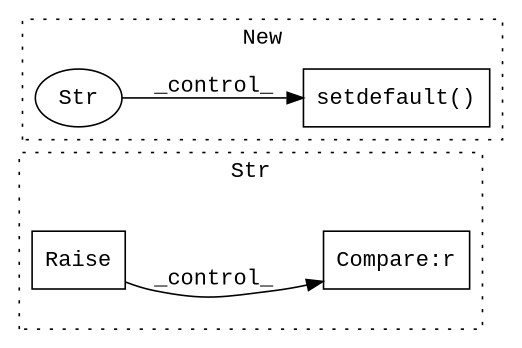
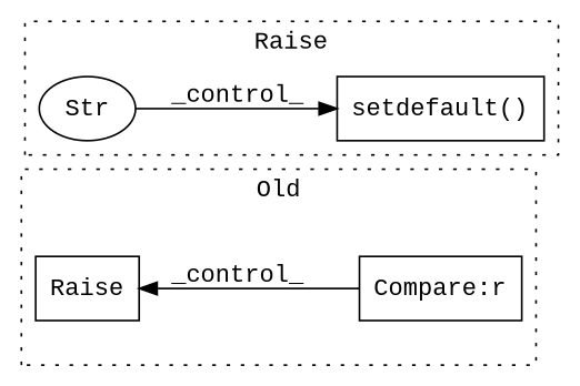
  digraph {
    fontname="Liberation Mono"
    rankdir=LR
    node [fontname="Liberation Mono" shape=box]
    edge [fontname="Liberation Mono"]
    n1 [a=91 l=6 label=Raise s=6598]
    n2 [a=40 l=36 label="Compare:r" s=6548]
    n3 [a=75 l="27,1" label="setdefault()" s="11539,11596"]
    n4 [a=66 l=15 label=Str s=11566 shape=ellipse]
    subgraph cluster_1 {
-     label=Str
+     label=Old
      style=dotted
      n1
      n2
    }
    subgraph cluster_2 {
-     label=New
+     label=Raise
      style=dotted
      n3
      n4
    }
-   n1 -> n2 [label=_control_]
+   n2 -> n1 [label=_control_]
    n4 -> n3 [label=_control_]
  }
